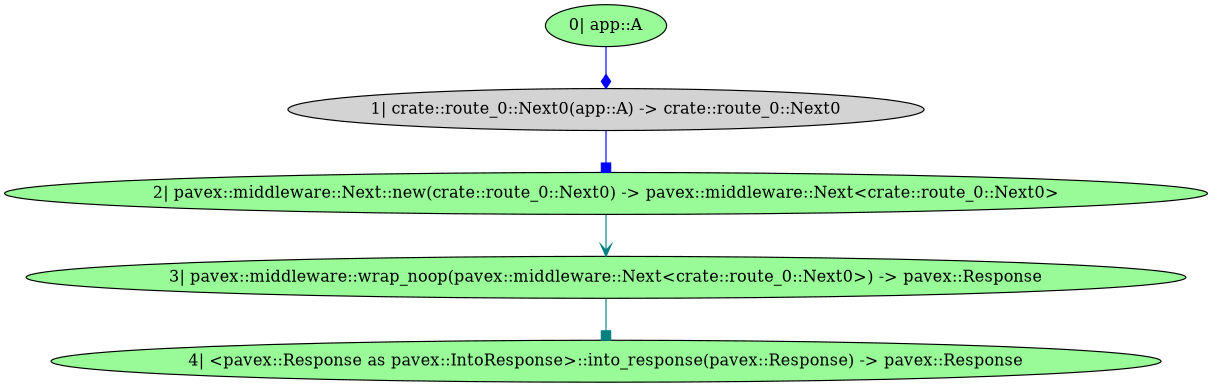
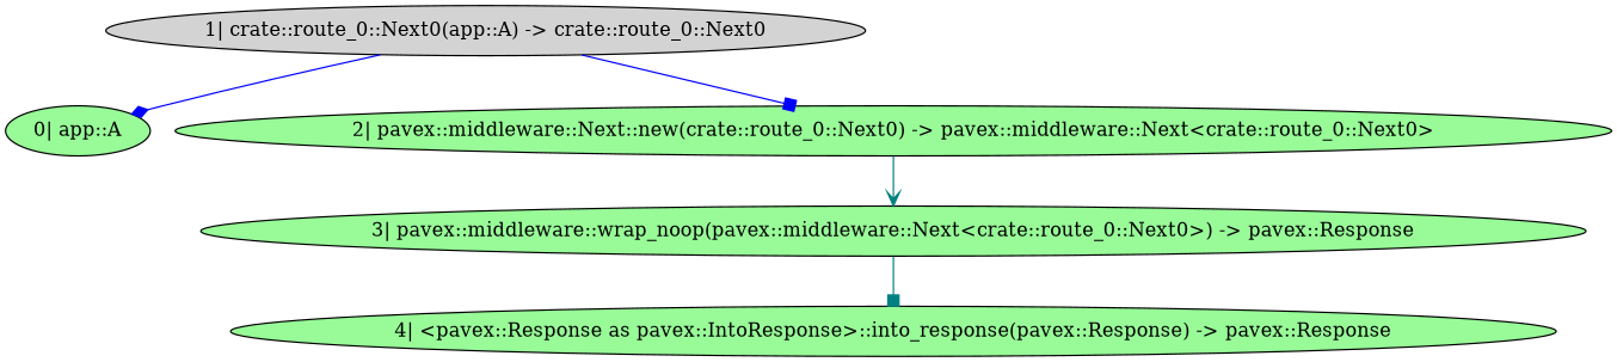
  digraph {
    node [style=filled fillcolor=palegreen]
    edge [color=blue arrowhead=box]
    n1 [label="0| app::A"]
    n2 [label="1| crate::route_0::Next0(app::A) -> crate::route_0::Next0" fillcolor=lightgrey]
    n3 [label="2| pavex::middleware::Next::new(crate::route_0::Next0) -> pavex::middleware::Next<crate::route_0::Next0>"]
    n4 [label="3| pavex::middleware::wrap_noop(pavex::middleware::Next<crate::route_0::Next0>) -> pavex::Response"]
    n5 [label="4| <pavex::Response as pavex::IntoResponse>::into_response(pavex::Response) -> pavex::Response"]
-   n1 -> n2 [arrowhead=diamond]
+   n2 -> n1 [arrowhead=diamond]
    n2 -> n3
    n3 -> n4 [color=teal arrowhead=vee]
    n4 -> n5 [color=teal]
  }
